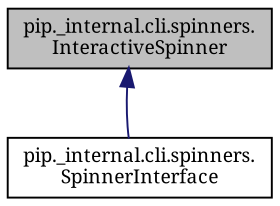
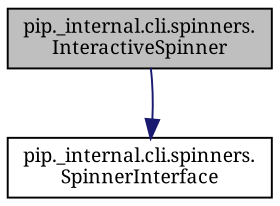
  digraph {
    fontname="Noto Serif"
    node [color=black fontname="Noto Serif" fontsize=10 shape=record style=filled]
    n1 [fillcolor=grey75 fontcolor=black height=0.2 label="pip._internal.cli.spinners.\lInteractiveSpinner" width=0.4]
    n2 [fillcolor=white height=0.2 label="pip._internal.cli.spinners.\lSpinnerInterface" width=0.4]
-   n1 -> n2 [color=midnightblue dir=back fontname="Noto Serif" fontsize=10 labelfontname=Helvetica labelfontsize=10 style=solid]
+   n2 -> n1 [color=midnightblue dir=back fontname="Noto Serif" fontsize=10 labelfontname=Helvetica labelfontsize=10 style=solid]
  }
